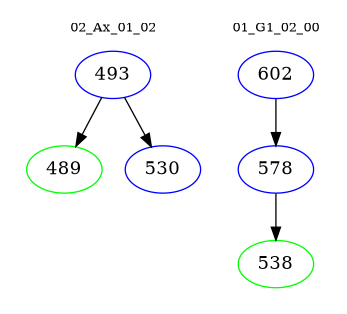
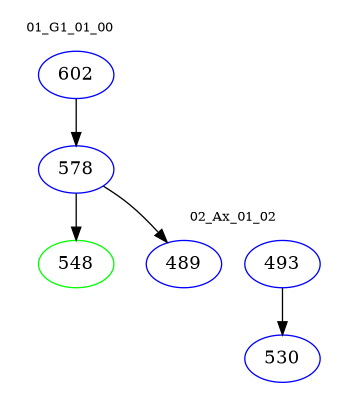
  digraph {
    node [color=blue]
    edge [color=black]
    n1 [label=493]
-   n2 [color=green label=489]
+   n2 [label=489]
    n3 [label=530]
    n4 [label=578]
-   n5 [color=green label=538]
+   n5 [color=green label=548]
    n6 [label=602]
    subgraph cluster_1 {
      color=white
      fontsize=10
      label="02_Ax_01_02"
      n1
      n2
      n3
    }
    subgraph cluster_2 {
      color=white
      fontsize=10
-     label="01_G1_02_00"
+     label="01_G1_01_00"
      n4
      n5
      n6
    }
-   n1 -> n2
+   n4 -> n2
    n1 -> n3
    n4 -> n5
    n6 -> n4
  }
